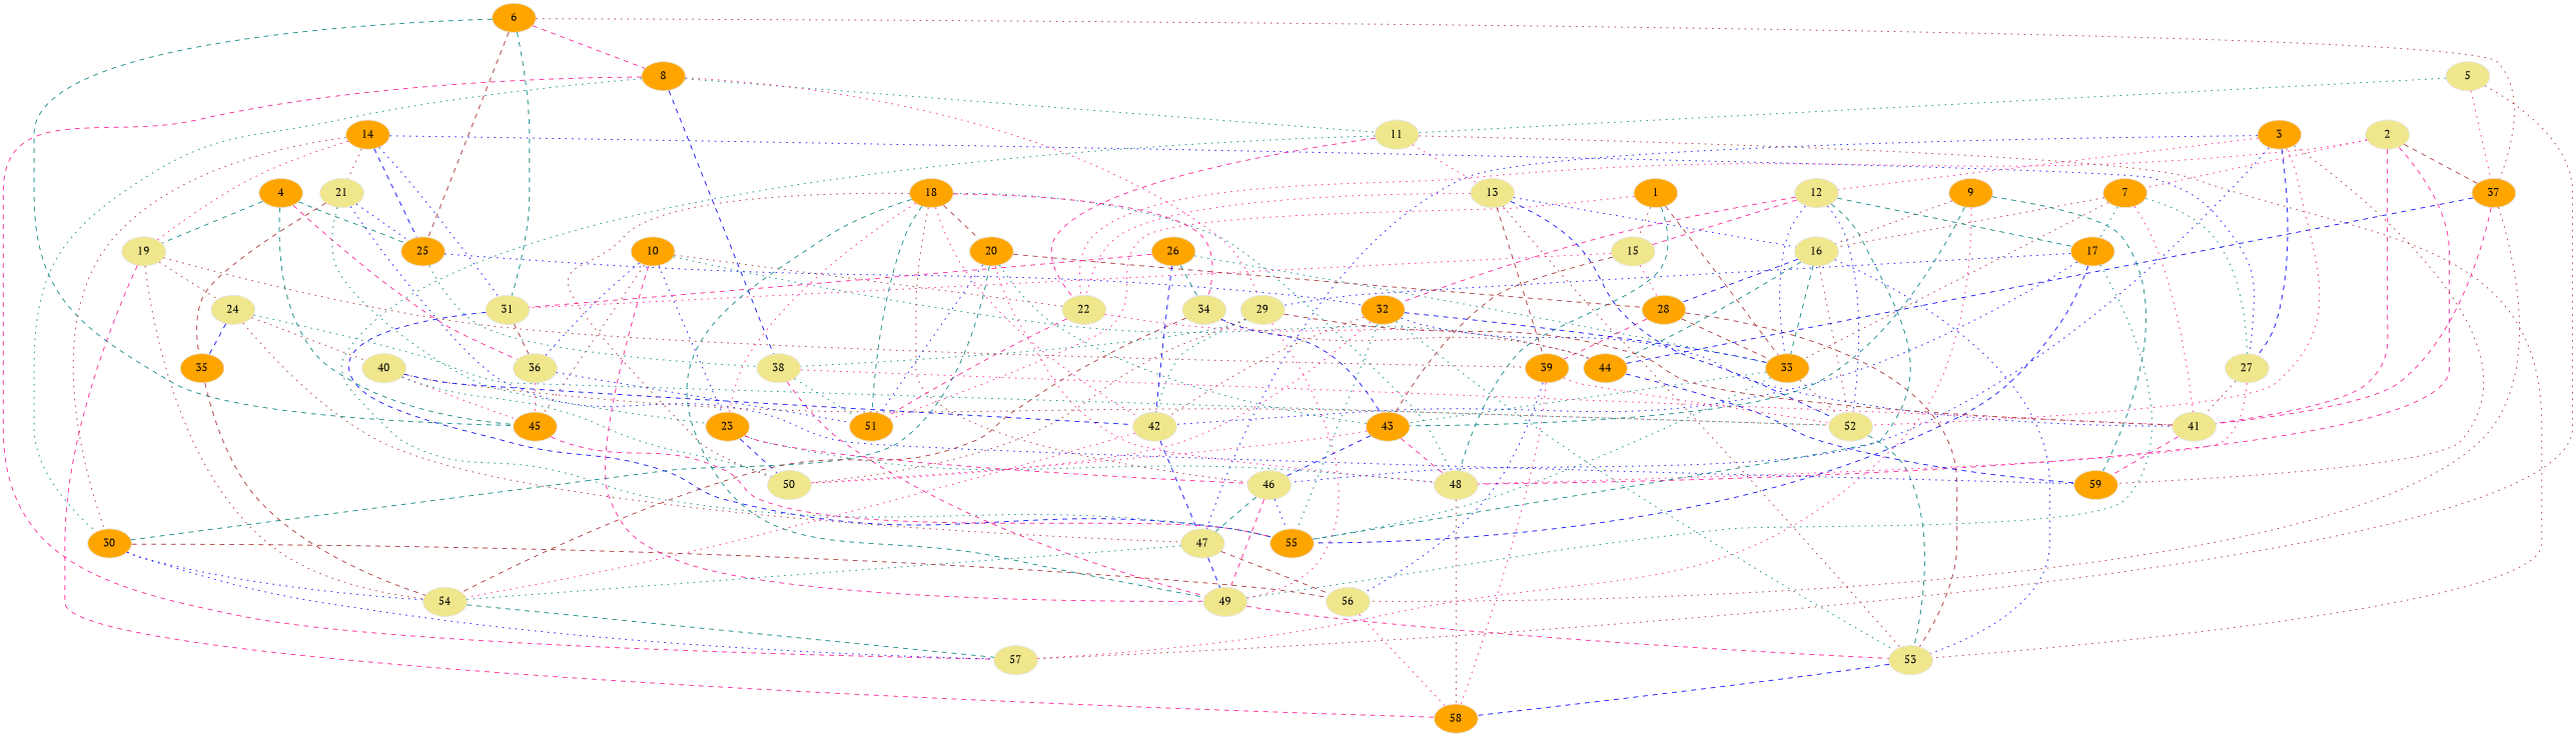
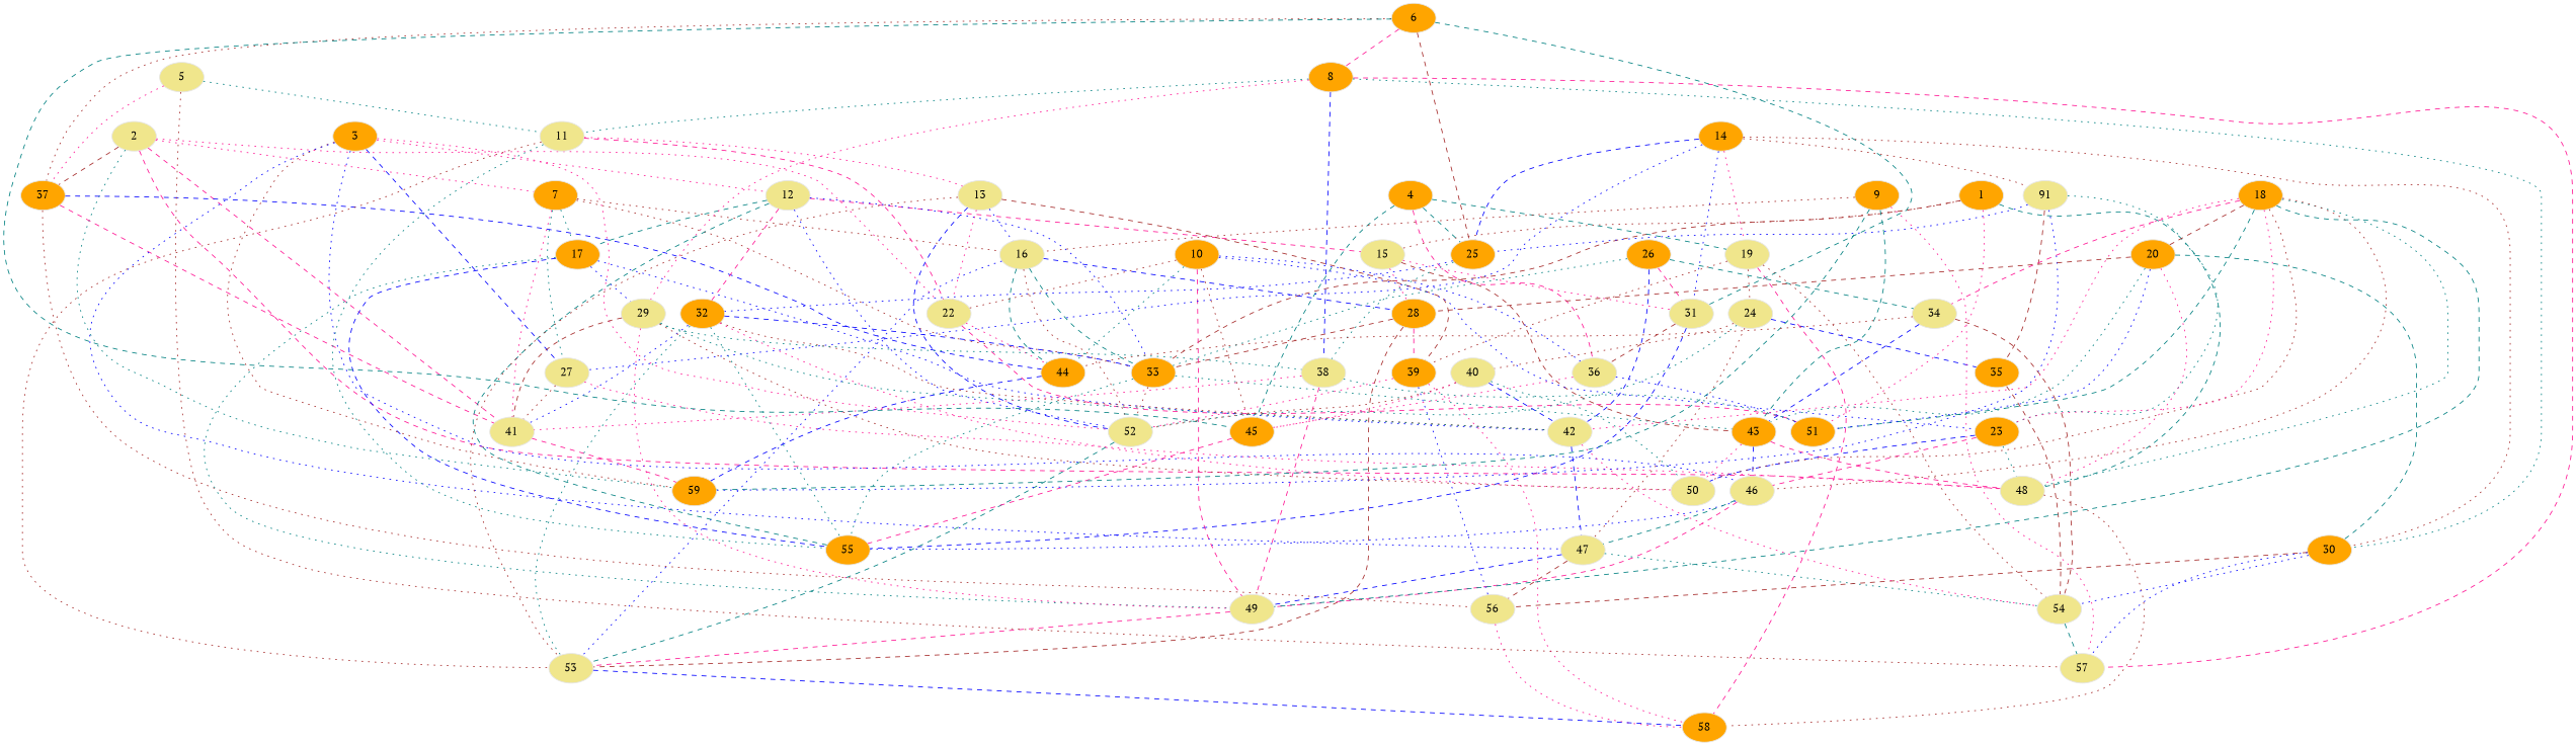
  graph {
    fontname="PT Serif"
    node [color=gray90 fillcolor=khaki fontname="PT Serif" style=filled]
    edge [color=deeppink fontname="PT Serif" style=dotted weight=1.0]
    1 [fillcolor=orange]
    15
    33 [fillcolor=orange]
    48
    51 [fillcolor=orange]
    31
    43 [fillcolor=orange]
    28 [fillcolor=orange]
    52
    55 [fillcolor=orange]
    58 [fillcolor=orange]
    2
    7 [fillcolor=orange]
    22
    37 [fillcolor=orange]
    41
    59 [fillcolor=orange]
    27
    16
    17 [fillcolor=orange]
    44 [fillcolor=orange]
    56
    3 [fillcolor=orange]
    12
    46
    47
    32 [fillcolor=orange]
    49
    54
    53
    4 [fillcolor=orange]
    19
    25 [fillcolor=orange]
    36
    45 [fillcolor=orange]
    39 [fillcolor=orange]
    24
    38
    5
    11
    57
    13
    6 [fillcolor=orange]
    8 [fillcolor=orange]
    29
    30 [fillcolor=orange]
    42
    50
    9 [fillcolor=orange]
    10 [fillcolor=orange]
    23 [fillcolor=orange]
    14 [fillcolor=orange]
-   21
+   21 [label=91]
    35 [fillcolor=orange]
    18 [fillcolor=orange]
    20 [fillcolor=orange]
    34
    40
    26 [fillcolor=orange]
    1 -- 15 [color=brown]
    1 -- 33 [color=brown style=dashed]
    1 -- 48 [color=teal style=dashed]
    1 -- 51
    15 -- 31
    15 -- 43 [color=brown style=dashed]
    15 -- 28
    33 -- 43 [color=teal]
    33 -- 52 [color=brown]
    33 -- 55 [color=teal]
    48 -- 58 [color=brown weight=2.0]
    31 -- 55 [color=blue style=dashed]
    31 -- 36 [color=brown style=dashed]
    43 -- 48 [style=dashed]
    43 -- 46 [color=blue style=dashed]
    43 -- 50
    28 -- 33 [color=brown style=dashed]
    28 -- 53 [color=brown style=dashed]
    28 -- 39 [style=dashed]
    52 -- 53 [color=teal style=dashed]
    2 -- 48 [style=dashed]
    2 -- 7
    2 -- 22
    2 -- 37 [color=brown style=dashed]
    2 -- 41 [style=dashed]
+   2 -- 59 [color=teal]
    7 -- 33 [color=brown]
    7 -- 41
    7 -- 27 [color=teal]
    7 -- 16 [color=brown]
    7 -- 17 [color=teal]
    22 -- 51 [style=dashed]
    22 -- 44
    37 -- 41 [style=dashed]
    37 -- 44 [color=blue style=dashed]
    37 -- 56 [color=brown]
    41 -- 59 [style=dashed]
    27 -- 48 [weight=2.0]
    27 -- 41 [color=brown]
    16 -- 33 [color=teal style=dashed]
    16 -- 28 [color=blue style=dashed]
    16 -- 52 [color=brown]
    16 -- 44 [color=teal style=dashed]
    16 -- 53 [color=blue]
    17 -- 55 [color=blue style=dashed]
    17 -- 49 [color=teal]
    17 -- 29 [color=blue]
    17 -- 42 [color=blue]
    44 -- 59 [color=blue style=dashed]
    56 -- 58
    3 -- 52
    3 -- 59 [color=brown]
    3 -- 27 [color=blue style=dashed]
    3 -- 12
    3 -- 46 [color=blue]
    3 -- 47 [color=blue]
    12 -- 15 [style=dashed weight=2.0]
    12 -- 33 [color=blue]
    12 -- 52 [color=blue]
    12 -- 55 [color=teal style=dashed]
    12 -- 17 [color=teal style=dashed]
    12 -- 32 [style=dashed]
    46 -- 55 [color=blue weight=2.0]
    46 -- 47 [color=teal style=dashed]
    46 -- 49 [style=dashed]
    47 -- 56 [color=brown style=dashed weight=2.0]
    47 -- 49 [color=blue style=dashed]
    47 -- 54 [color=teal]
    32 -- 33 [color=blue style=dashed]
    32 -- 55 [color=teal]
    32 -- 41 [color=blue]
    32 -- 53 [color=teal]
    32 -- 42 [color=brown]
    32 -- 50
    49 -- 53 [style=dashed]
    54 -- 57 [color=teal style=dashed]
    53 -- 58 [color=blue style=dashed]
    4 -- 19 [color=teal style=dashed]
    4 -- 25 [color=teal style=dashed]
    4 -- 36 [style=dashed]
    4 -- 45 [color=teal style=dashed]
    19 -- 58 [style=dashed]
    19 -- 54 [color=brown]
    19 -- 39 [color=brown]
    19 -- 24 [color=brown]
    25 -- 32 [color=blue]
    25 -- 38 [color=teal weight=2.0]
    36 -- 51 [color=blue]
    36 -- 45 [weight=2.0]
    45 -- 55 [style=dashed weight=2.0]
    39 -- 52
    39 -- 58
    39 -- 56 [color=blue]
    24 -- 52 [color=teal]
    24 -- 47 [color=brown]
    24 -- 35 [color=blue style=dashed weight=2.0]
    24 -- 40 [color=brown]
    38 -- 51 [color=teal]
    38 -- 41
    38 -- 49 [style=dashed]
    5 -- 37
    5 -- 11 [color=teal]
    5 -- 57 [color=brown weight=2.0]
    11 -- 55 [color=teal]
    11 -- 22 [style=dashed]
    11 -- 53 [color=brown]
    11 -- 13
    13 -- 52 [color=blue style=dashed]
    13 -- 22
    13 -- 16 [color=blue]
    13 -- 53 [color=brown]
    13 -- 39 [color=brown style=dashed]
    6 -- 31 [color=teal style=dashed]
    6 -- 37 [color=brown]
    6 -- 25 [color=brown style=dashed weight=2.0]
    6 -- 45 [color=teal style=dashed]
    6 -- 8 [style=dashed]
    8 -- 38 [color=blue style=dashed]
    8 -- 11 [color=teal]
    8 -- 57 [style=dashed]
    8 -- 29
    8 -- 30 [color=teal]
    29 -- 41 [color=brown style=dashed]
    29 -- 49
    29 -- 38 [color=teal weight=2.0]
    29 -- 42 [color=teal]
    29 -- 50 [color=brown]
    30 -- 56 [color=brown style=dashed]
    30 -- 54 [color=blue]
    30 -- 57 [color=blue]
    42 -- 47 [color=blue style=dashed]
    42 -- 54
    9 -- 43 [color=teal style=dashed]
    9 -- 59 [color=teal style=dashed]
    9 -- 16 [color=brown]
    9 -- 57
    10 -- 22 [color=brown]
    10 -- 44 [color=teal]
    10 -- 49 [style=dashed]
    10 -- 36 [color=blue]
    10 -- 45 [color=brown]
    10 -- 23 [color=blue]
    23 -- 48 [color=teal]
    23 -- 46 [style=dashed]
    23 -- 50 [color=blue style=dashed]
    14 -- 31 [color=blue]
    14 -- 27 [color=blue]
    14 -- 19
    14 -- 25 [color=blue style=dashed]
    14 -- 30 [color=brown]
    14 -- 21 [color=brown]
    21 -- 59 [color=blue]
    21 -- 25 [color=blue]
    21 -- 23 [color=teal]
    21 -- 35 [color=brown style=dashed weight=2.0]
    35 -- 54 [color=brown style=dashed weight=2.0]
    18 -- 48 [color=teal]
    18 -- 51 [color=teal style=dashed]
    18 -- 46 [color=brown]
    18 -- 49 [color=teal style=dashed]
    18 -- 42
    18 -- 50 [color=brown]
    18 -- 23
    18 -- 20 [color=brown style=dashed]
    18 -- 34 [style=dashed weight=2.0]
    20 -- 48
    20 -- 51 [color=blue]
    20 -- 43 [color=teal]
    20 -- 28 [color=brown style=dashed]
    20 -- 30 [color=teal style=dashed]
    34 -- 43 [color=blue style=dashed]
    34 -- 44 [color=brown]
    34 -- 54 [color=brown style=dashed]
    40 -- 52 [color=brown weight=2.0]
    40 -- 45
    40 -- 42 [color=blue style=dashed]
    40 -- 50 [color=teal]
    26 -- 33 [color=teal]
    26 -- 31 [style=dashed]
    26 -- 42 [color=blue style=dashed]
    26 -- 34 [color=teal style=dashed]
  }
